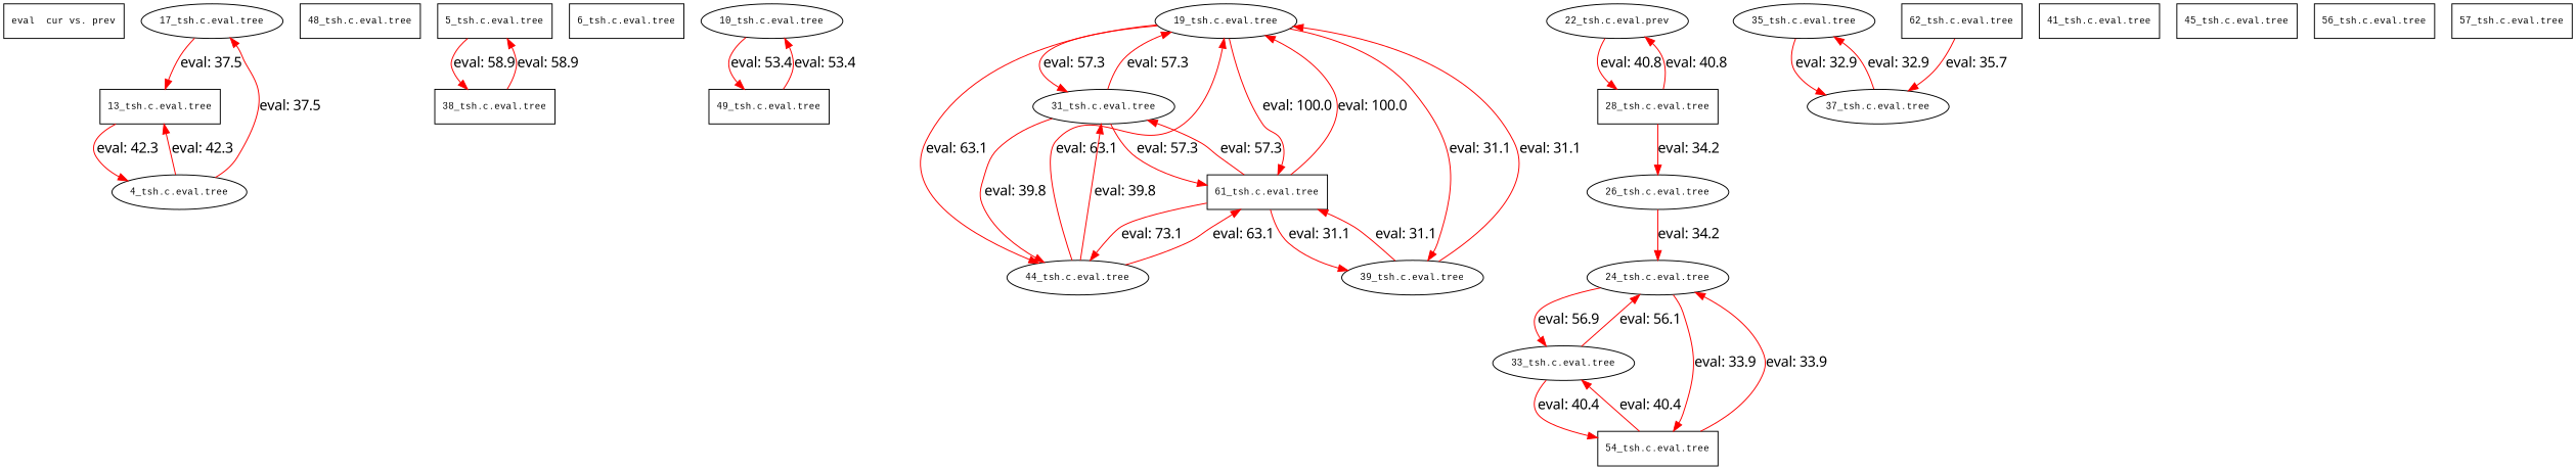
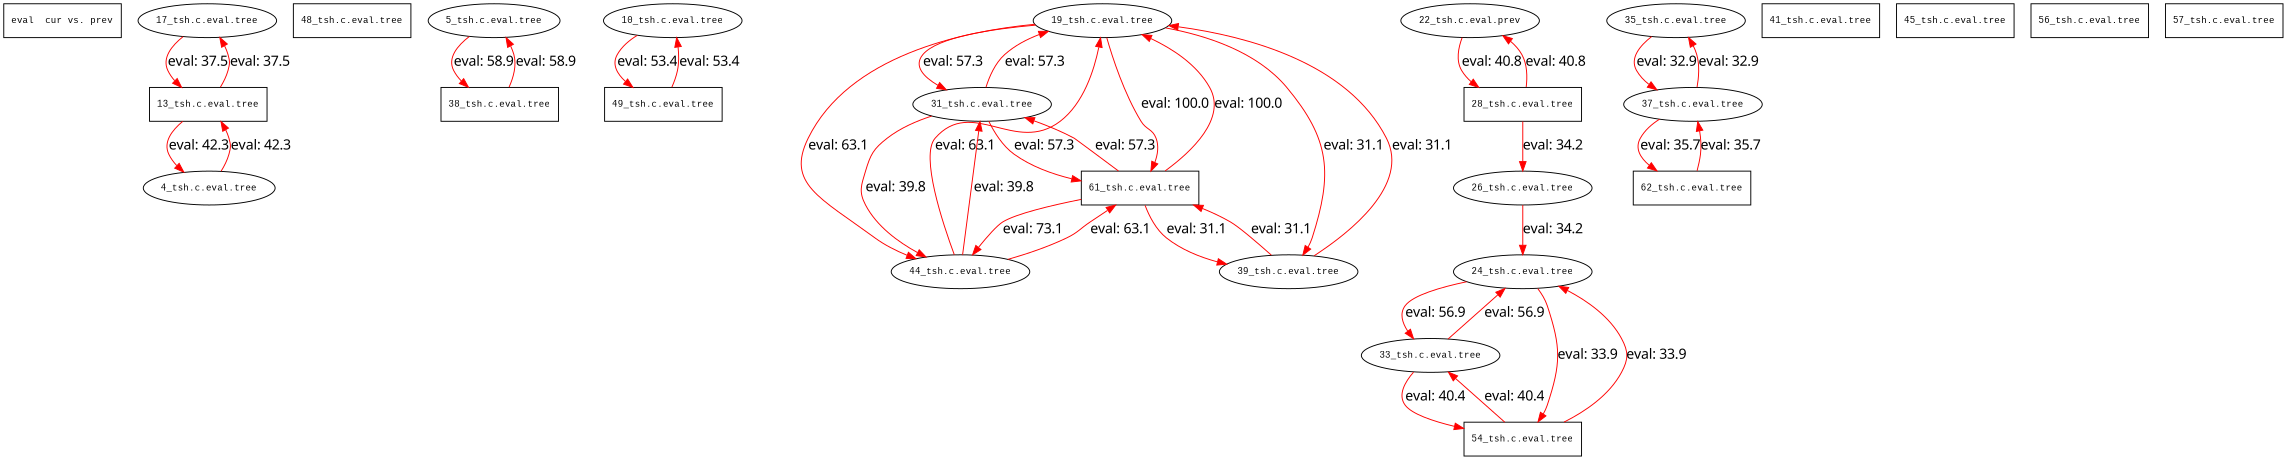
  digraph {
    fontname="Times New Roman"
    fontsize=10
    node [fontname="Courier New" fontsize=10 shape=box]
    edge [color=red fontname="Times New Roman" fontsize=15]
    n1 [label="eval  cur vs. prev"]
    n2 [label="17_tsh.c.eval.tree" shape=ellipse]
    n3 [label="13_tsh.c.eval.tree"]
    n4 [label="4_tsh.c.eval.tree" shape=ellipse]
    n5 [label="48_tsh.c.eval.tree"]
-   n6 [label="5_tsh.c.eval.tree"]
+   n6 [label="5_tsh.c.eval.tree" shape=ellipse]
    n7 [label="38_tsh.c.eval.tree"]
-   n8 [label="6_tsh.c.eval.tree"]
    n9 [label="10_tsh.c.eval.tree" shape=ellipse]
    n10 [label="49_tsh.c.eval.tree"]
    n11 [label="19_tsh.c.eval.tree" shape=ellipse]
    n12 [label="31_tsh.c.eval.tree" shape=ellipse]
    n13 [label="39_tsh.c.eval.tree" shape=ellipse]
    n14 [label="44_tsh.c.eval.tree" shape=ellipse]
    n15 [label="61_tsh.c.eval.tree"]
    n16 [label="22_tsh.c.eval.prev" shape=ellipse]
    n17 [label="28_tsh.c.eval.tree"]
    n18 [label="26_tsh.c.eval.tree" shape=ellipse]
    n19 [label="24_tsh.c.eval.tree" shape=ellipse]
    n20 [label="33_tsh.c.eval.tree" shape=ellipse]
    n21 [label="54_tsh.c.eval.tree"]
    n22 [label="35_tsh.c.eval.tree" shape=ellipse]
    n23 [label="37_tsh.c.eval.tree" shape=ellipse]
    n24 [label="62_tsh.c.eval.tree"]
    n25 [label="41_tsh.c.eval.tree"]
    n26 [label="45_tsh.c.eval.tree"]
    n27 [label="56_tsh.c.eval.tree"]
    n28 [label="57_tsh.c.eval.tree"]
    n2 -> n3 [label="eval: 37.5"]
-   n4 -> n2 [label="eval: 37.5"]
+   n3 -> n2 [label="eval: 37.5"]
    n3 -> n4 [label="eval: 42.3"]
    n4 -> n3 [label="eval: 42.3"]
    n6 -> n7 [label="eval: 58.9"]
    n7 -> n6 [label="eval: 58.9"]
    n9 -> n10 [label="eval: 53.4"]
    n10 -> n9 [label="eval: 53.4"]
    n11 -> n12 [label="eval: 57.3"]
    n11 -> n13 [label="eval: 31.1"]
    n11 -> n14 [label="eval: 63.1"]
    n11 -> n15 [label="eval: 100.0"]
    n12 -> n11 [label="eval: 57.3"]
    n12 -> n14 [label="eval: 39.8"]
    n12 -> n15 [label="eval: 57.3"]
    n13 -> n11 [label="eval: 31.1"]
    n13 -> n15 [label="eval: 31.1"]
    n14 -> n11 [label="eval: 63.1"]
    n14 -> n12 [label="eval: 39.8"]
    n14 -> n15 [label="eval: 63.1"]
    n15 -> n11 [label="eval: 100.0"]
    n15 -> n12 [label="eval: 57.3"]
    n15 -> n13 [label="eval: 31.1"]
    n15 -> n14 [label="eval: 73.1"]
    n16 -> n17 [label="eval: 40.8"]
    n17 -> n16 [label="eval: 40.8"]
    n17 -> n18 [label="eval: 34.2"]
    n18 -> n19 [label="eval: 34.2"]
    n19 -> n20 [label="eval: 56.9"]
    n19 -> n21 [label="eval: 33.9"]
-   n20 -> n19 [label="eval: 56.1"]
+   n20 -> n19 [label="eval: 56.9"]
    n20 -> n21 [label="eval: 40.4"]
    n21 -> n19 [label="eval: 33.9"]
    n21 -> n20 [label="eval: 40.4"]
    n22 -> n23 [label="eval: 32.9"]
    n23 -> n22 [label="eval: 32.9"]
+   n23 -> n24 [label="eval: 35.7"]
    n24 -> n23 [label="eval: 35.7"]
  }
